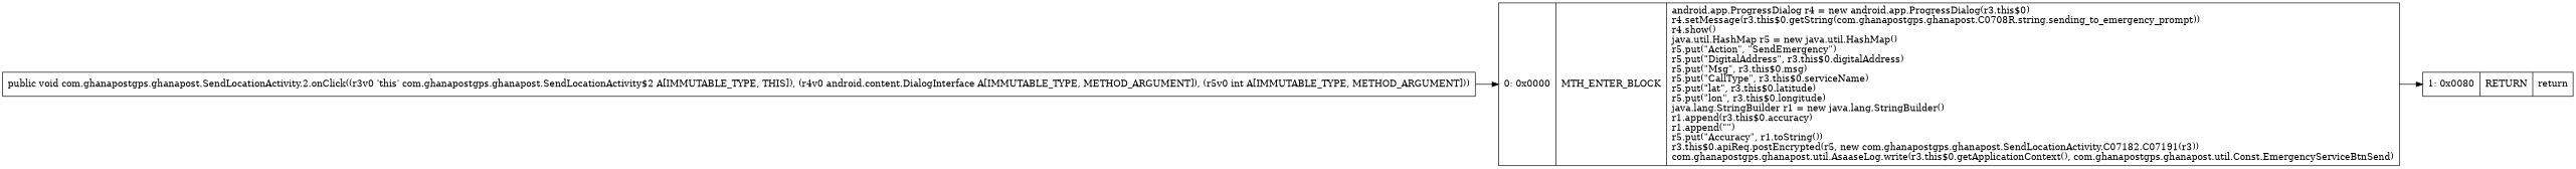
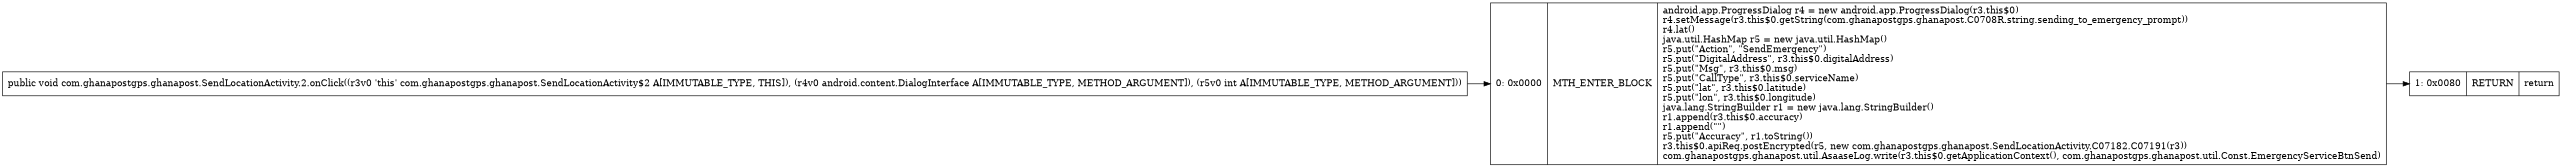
  digraph {
    rankdir=LR
    node [shape=record]
-   n1 [label="{0\:\ 0x0000|MTH_ENTER_BLOCK\l|android.app.ProgressDialog r4 = new android.app.ProgressDialog(r3.this$0)\lr4.setMessage(r3.this$0.getString(com.ghanapostgps.ghanapost.C0708R.string.sending_to_emergency_prompt))\lr4.show()\ljava.util.HashMap r5 = new java.util.HashMap()\lr5.put(\"Action\", \"SendEmergency\")\lr5.put(\"DigitalAddress\", r3.this$0.digitalAddress)\lr5.put(\"Msg\", r3.this$0.msg)\lr5.put(\"CallType\", r3.this$0.serviceName)\lr5.put(\"lat\", r3.this$0.latitude)\lr5.put(\"lon\", r3.this$0.longitude)\ljava.lang.StringBuilder r1 = new java.lang.StringBuilder()\lr1.append(r3.this$0.accuracy)\lr1.append(\"\")\lr5.put(\"Accuracy\", r1.toString())\lr3.this$0.apiReq.postEncrypted(r5, new com.ghanapostgps.ghanapost.SendLocationActivity.C07182.C07191(r3))\lcom.ghanapostgps.ghanapost.util.AsaaseLog.write(r3.this$0.getApplicationContext(), com.ghanapostgps.ghanapost.util.Const.EmergencyServiceBtnSend)\l}"]
+   n1 [label="{0\:\ 0x0000|MTH_ENTER_BLOCK\l|android.app.ProgressDialog r4 = new android.app.ProgressDialog(r3.this$0)\lr4.setMessage(r3.this$0.getString(com.ghanapostgps.ghanapost.C0708R.string.sending_to_emergency_prompt))\lr4.lat()\ljava.util.HashMap r5 = new java.util.HashMap()\lr5.put(\"Action\", \"SendEmergency\")\lr5.put(\"DigitalAddress\", r3.this$0.digitalAddress)\lr5.put(\"Msg\", r3.this$0.msg)\lr5.put(\"CallType\", r3.this$0.serviceName)\lr5.put(\"lat\", r3.this$0.latitude)\lr5.put(\"lon\", r3.this$0.longitude)\ljava.lang.StringBuilder r1 = new java.lang.StringBuilder()\lr1.append(r3.this$0.accuracy)\lr1.append(\"\")\lr5.put(\"Accuracy\", r1.toString())\lr3.this$0.apiReq.postEncrypted(r5, new com.ghanapostgps.ghanapost.SendLocationActivity.C07182.C07191(r3))\lcom.ghanapostgps.ghanapost.util.AsaaseLog.write(r3.this$0.getApplicationContext(), com.ghanapostgps.ghanapost.util.Const.EmergencyServiceBtnSend)\l}"]
    n2 [label="{1\:\ 0x0080|RETURN\l|return\l}"]
    n3 [label="{public void com.ghanapostgps.ghanapost.SendLocationActivity.2.onClick((r3v0 'this' com.ghanapostgps.ghanapost.SendLocationActivity$2 A[IMMUTABLE_TYPE, THIS]), (r4v0 android.content.DialogInterface A[IMMUTABLE_TYPE, METHOD_ARGUMENT]), (r5v0 int A[IMMUTABLE_TYPE, METHOD_ARGUMENT])) }"]
    n1 -> n2
    n3 -> n1
  }
